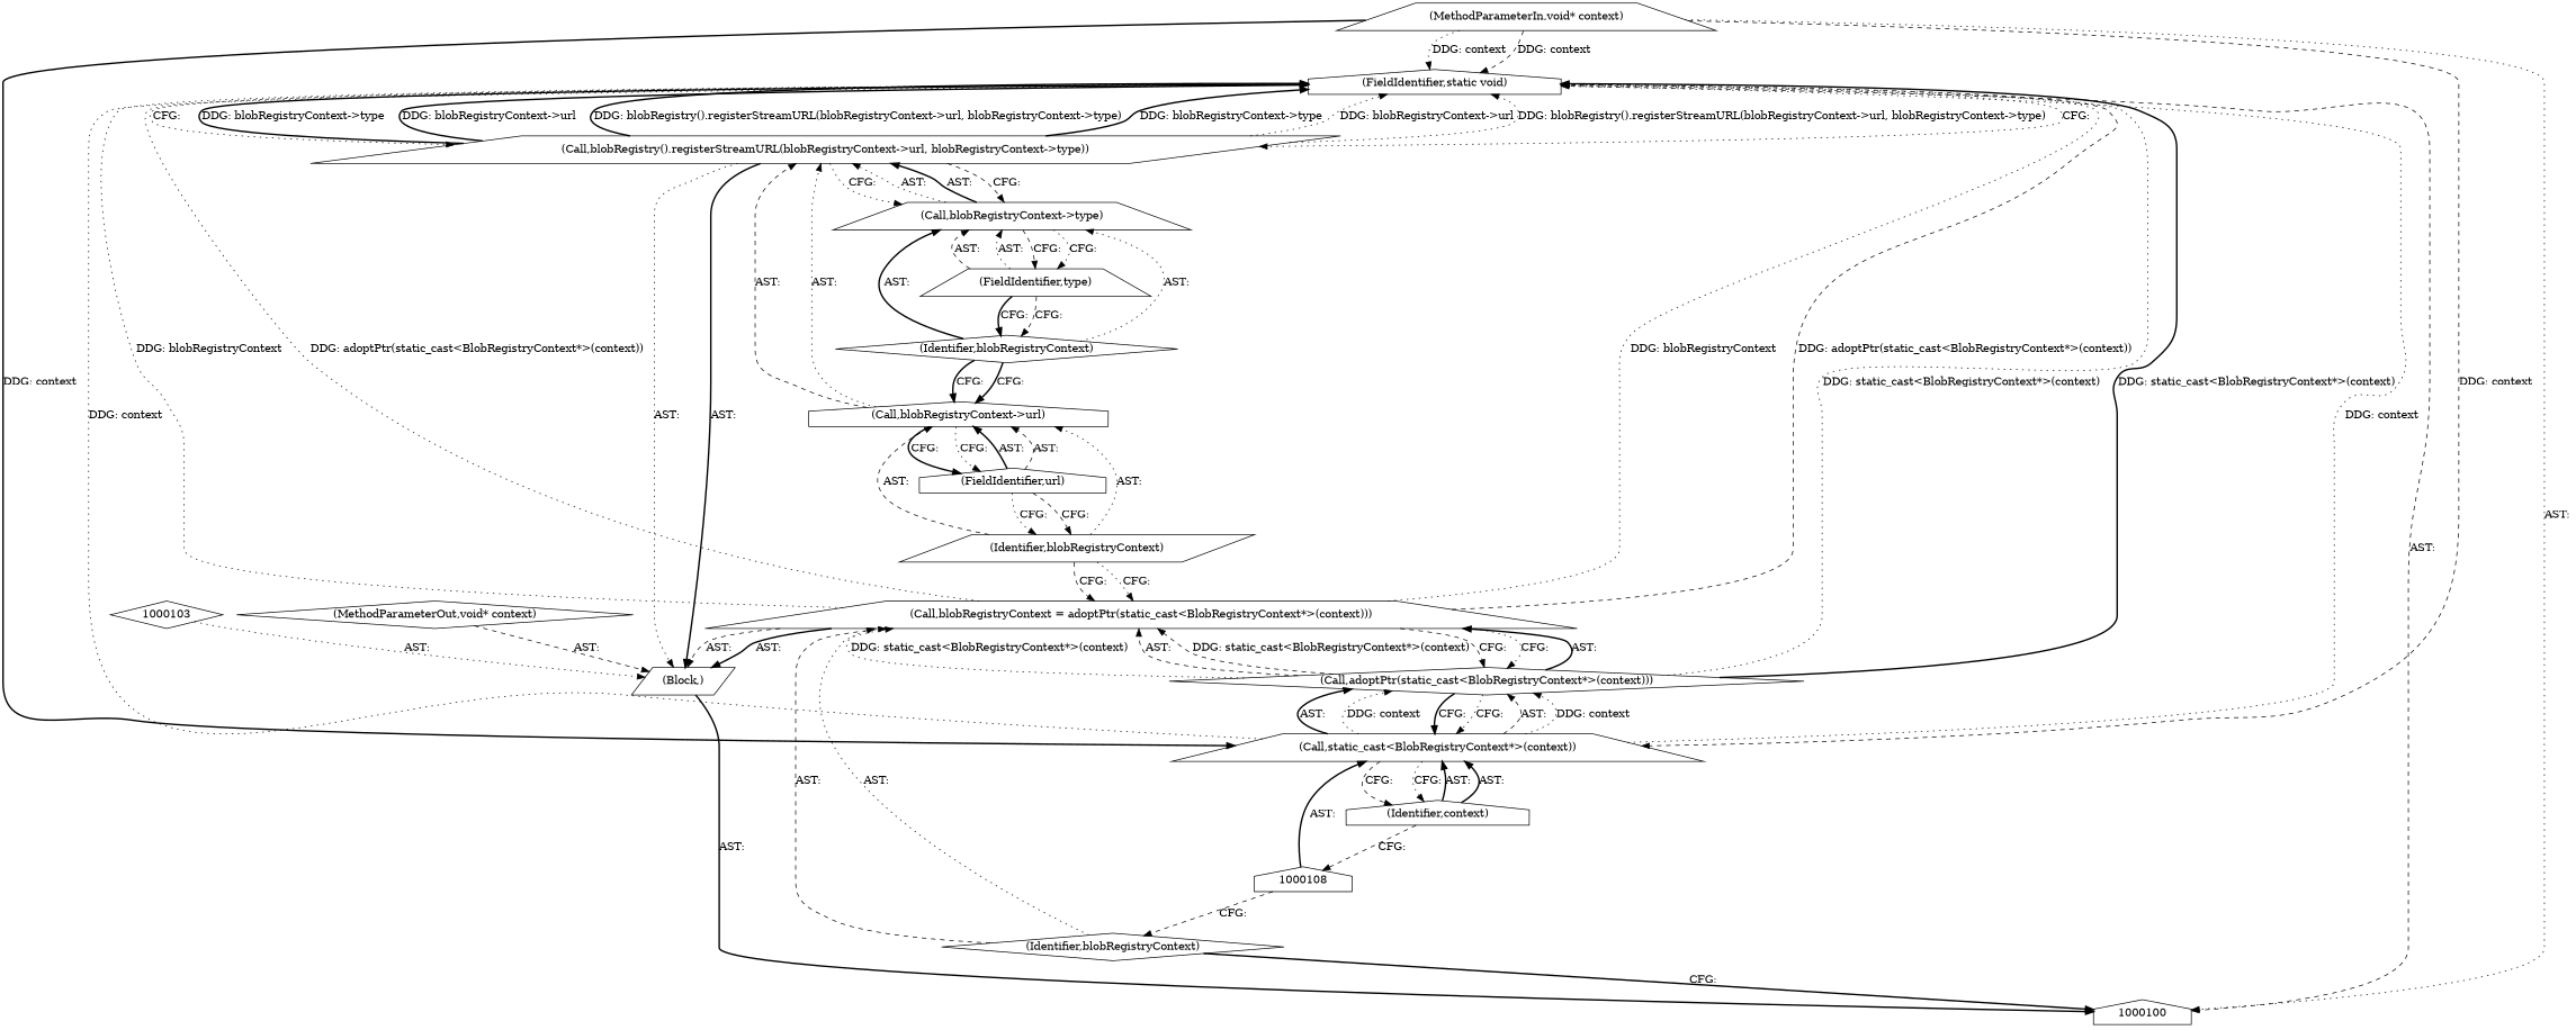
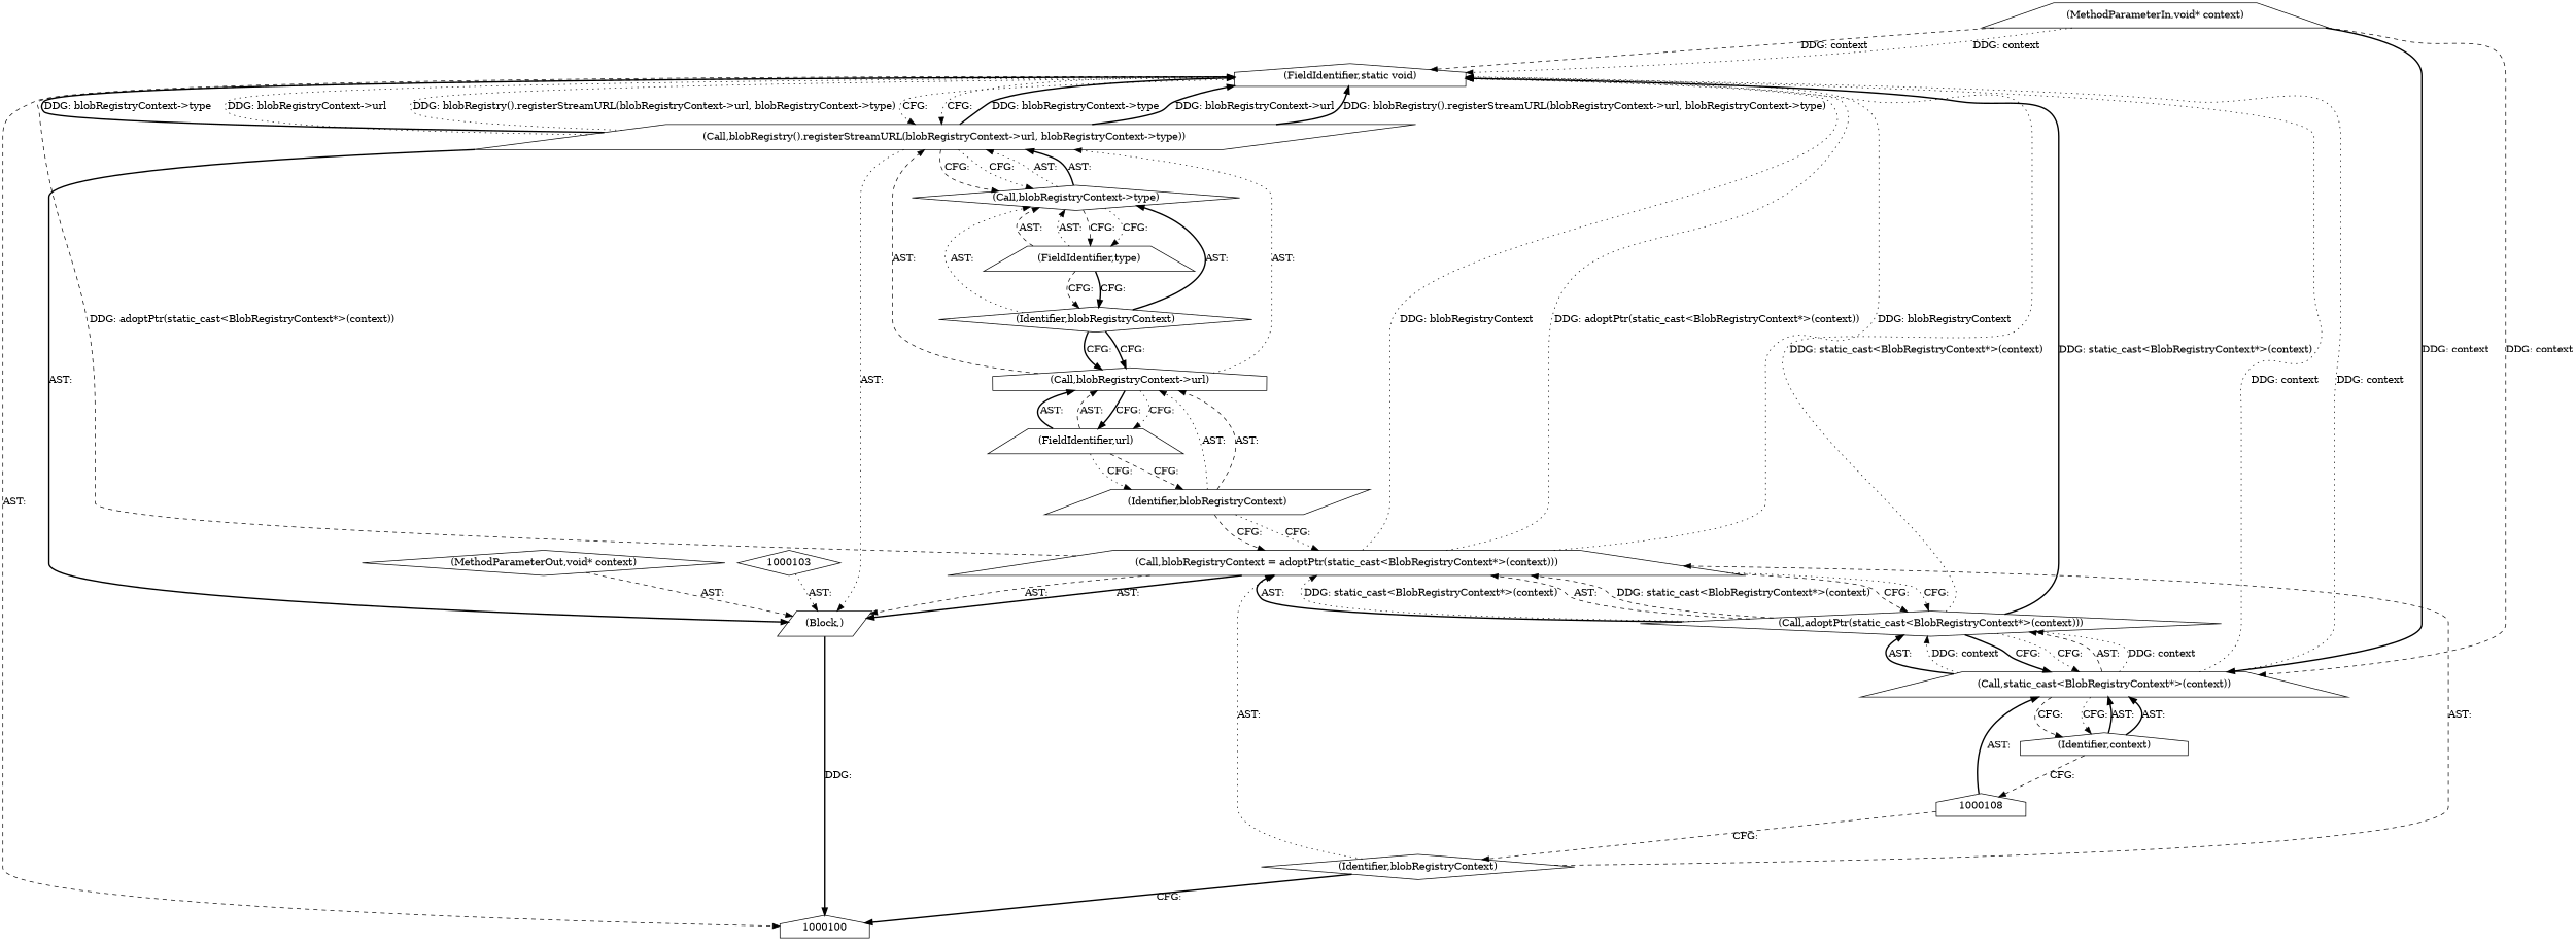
  digraph {
    node [shape=diamond]
    edge [style=dotted]
    n1 [label="(FieldIdentifier,static void)" shape=house]
    n2 [label="(Call,blobRegistry().registerStreamURL(blobRegistryContext->url, blobRegistryContext->type))" shape=parallelogram]
    1000100 [shape=house]
    n4 [label="(Block,)" shape=parallelogram]
-   n5 [label="(Call,blobRegistryContext->type)" shape=trapezium]
+   n5 [label="(Call,blobRegistryContext->type)"]
    n6 [label="(MethodParameterIn,void* context)" shape=trapezium]
    n7 [label="(Call,static_cast<BlobRegistryContext*>(context))" shape=trapezium]
    n8 [label="(Call,adoptPtr(static_cast<BlobRegistryContext*>(context)))"]
    n9 [label="(Identifier,context)" shape=house]
    n10 [label="(MethodParameterOut,void* context)"]
    n11 [label="(Call,blobRegistryContext = adoptPtr(static_cast<BlobRegistryContext*>(context)))" shape=trapezium]
    n12 [label="(Identifier,blobRegistryContext)"]
    1000108 [shape=house]
    n14 [label="(Call,blobRegistryContext->url)" shape=house]
-   n15 [label="(FieldIdentifier,url)" shape=house]
+   n15 [label="(FieldIdentifier,url)" shape=trapezium]
    n16 [label="(Identifier,blobRegistryContext)" shape=parallelogram]
    n17 [label="(FieldIdentifier,type)" shape=trapezium]
    n18 [label="(Identifier,blobRegistryContext)"]
    1000103
    n1 -> n2 [label="CFG: "]
    n1 -> n2 [label="CFG: "]
    n1 -> 1000100 [label="AST: " style=dashed]
    n2 -> n1 [label="DDG: blobRegistryContext->type" style=bold]
    n2 -> n1 [label="DDG: blobRegistryContext->url" style=bold]
    n2 -> n1 [label="DDG: blobRegistry().registerStreamURL(blobRegistryContext->url, blobRegistryContext->type)" style=bold]
    n2 -> n1 [label="DDG: blobRegistryContext->type" style=bold]
    n2 -> n1 [label="DDG: blobRegistryContext->url"]
    n2 -> n1 [label="DDG: blobRegistry().registerStreamURL(blobRegistryContext->url, blobRegistryContext->type)"]
    n2 -> n4 [label="AST: "]
    n2 -> n4 [label="AST: " style=bold]
    n2 -> n5 [label="CFG: " style=dashed]
    n2 -> n5 [label="CFG: "]
-   n4 -> 1000100 [label="AST: " style=bold]
+   n4 -> 1000100 [label="DDG: " style=bold]
    n5 -> n2 [label="AST: "]
    n5 -> n2 [label="AST: " style=bold]
    n5 -> n17 [label="CFG: " style=dashed]
    n5 -> n17 [label="CFG: "]
    n6 -> n1 [label="DDG: context" style=dashed]
    n6 -> n1 [label="DDG: context"]
-   n6 -> 1000100 [label="AST: "]
    n6 -> n7 [label="DDG: context" style=bold]
    n6 -> n7 [label="DDG: context" style=dashed]
    n7 -> n1 [label="DDG: context"]
    n7 -> n1 [label="DDG: context"]
    n7 -> n8 [label="AST: " style=dashed]
    n7 -> n8 [label="DDG: context"]
    n7 -> n8 [label="AST: " style=bold]
    n7 -> n8 [label="DDG: context"]
    n7 -> n9 [label="CFG: " style=dashed]
    n7 -> n9 [label="CFG: "]
    n8 -> n1 [label="DDG: static_cast<BlobRegistryContext*>(context)"]
    n8 -> n1 [label="DDG: static_cast<BlobRegistryContext*>(context)" style=bold]
    n8 -> n7 [label="CFG: " style=bold]
    n8 -> n7 [label="CFG: "]
    n8 -> n11 [label="AST: " style=bold]
    n8 -> n11 [label="DDG: static_cast<BlobRegistryContext*>(context)"]
    n8 -> n11 [label="AST: " style=dashed]
    n8 -> n11 [label="DDG: static_cast<BlobRegistryContext*>(context)" style=dashed]
    n9 -> n7 [label="AST: " style=bold]
    n9 -> n7 [label="AST: " style=bold]
    n9 -> 1000108 [label="CFG: " style=dashed]
    n10 -> n4 [label="AST: " style=dashed]
    n11 -> n1 [label="DDG: blobRegistryContext"]
    n11 -> n1 [label="DDG: adoptPtr(static_cast<BlobRegistryContext*>(context))"]
    n11 -> n1 [label="DDG: blobRegistryContext"]
    n11 -> n1 [label="DDG: adoptPtr(static_cast<BlobRegistryContext*>(context))" style=dashed]
    n11 -> n4 [label="AST: " style=bold]
    n11 -> n4 [label="AST: " style=dashed]
    n11 -> n8 [label="CFG: "]
    n11 -> n8 [label="CFG: " style=dashed]
    n12 -> 1000100 [label="CFG: " style=bold]
    n12 -> n11 [label="AST: " style=dashed]
    n12 -> n11 [label="AST: "]
    1000108 -> n7 [label="AST: " style=bold]
    1000108 -> n12 [label="CFG: " style=dashed]
    n14 -> n2 [label="AST: " style=dashed]
    n14 -> n2 [label="AST: "]
    n14 -> n15 [label="CFG: " style=bold]
    n14 -> n15 [label="CFG: "]
    n15 -> n14 [label="AST: " style=bold]
    n15 -> n14 [label="AST: " style=dashed]
    n15 -> n16 [label="CFG: " style=dashed]
    n15 -> n16 [label="CFG: "]
    n16 -> n11 [label="CFG: "]
    n16 -> n11 [label="CFG: " style=dashed]
    n16 -> n14 [label="AST: "]
    n16 -> n14 [label="AST: " style=dashed]
    n17 -> n5 [label="AST: " style=dashed]
    n17 -> n5 [label="AST: "]
    n17 -> n18 [label="CFG: " style=bold]
    n17 -> n18 [label="CFG: " style=dashed]
    n18 -> n5 [label="AST: " style=bold]
    n18 -> n5 [label="AST: "]
    n18 -> n14 [label="CFG: " style=bold]
    n18 -> n14 [label="CFG: " style=bold]
    1000103 -> n4 [label="AST: "]
  }
